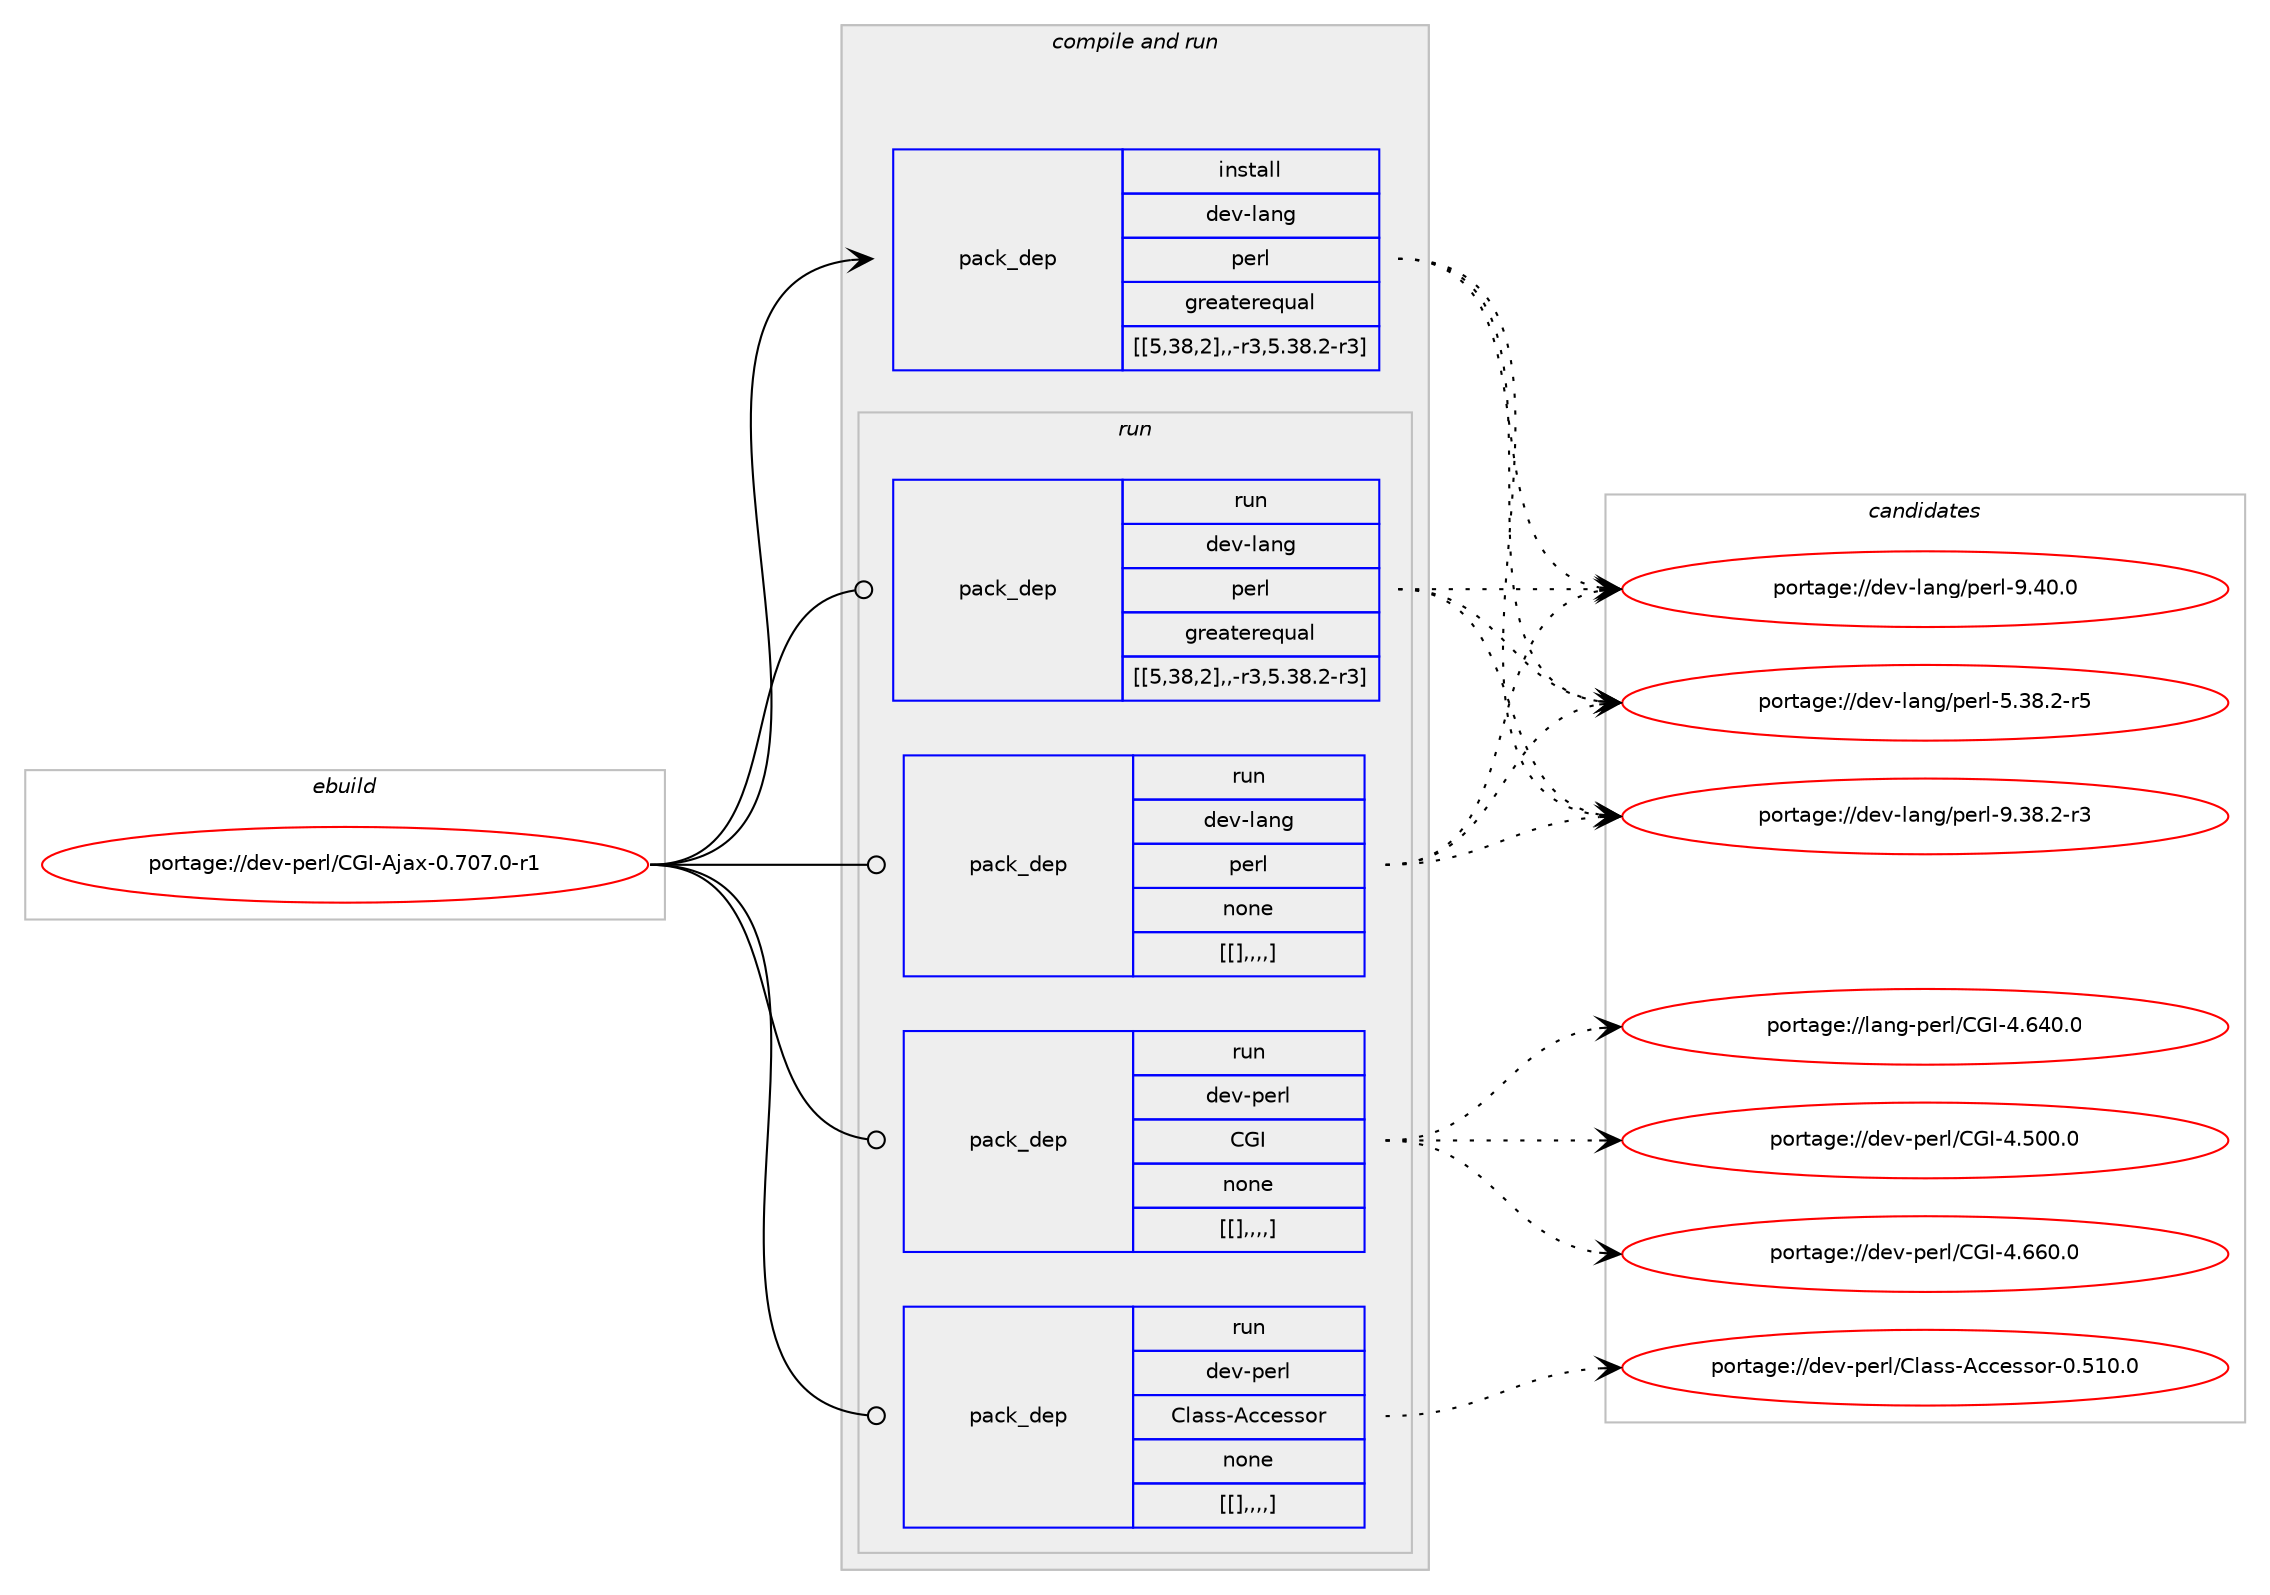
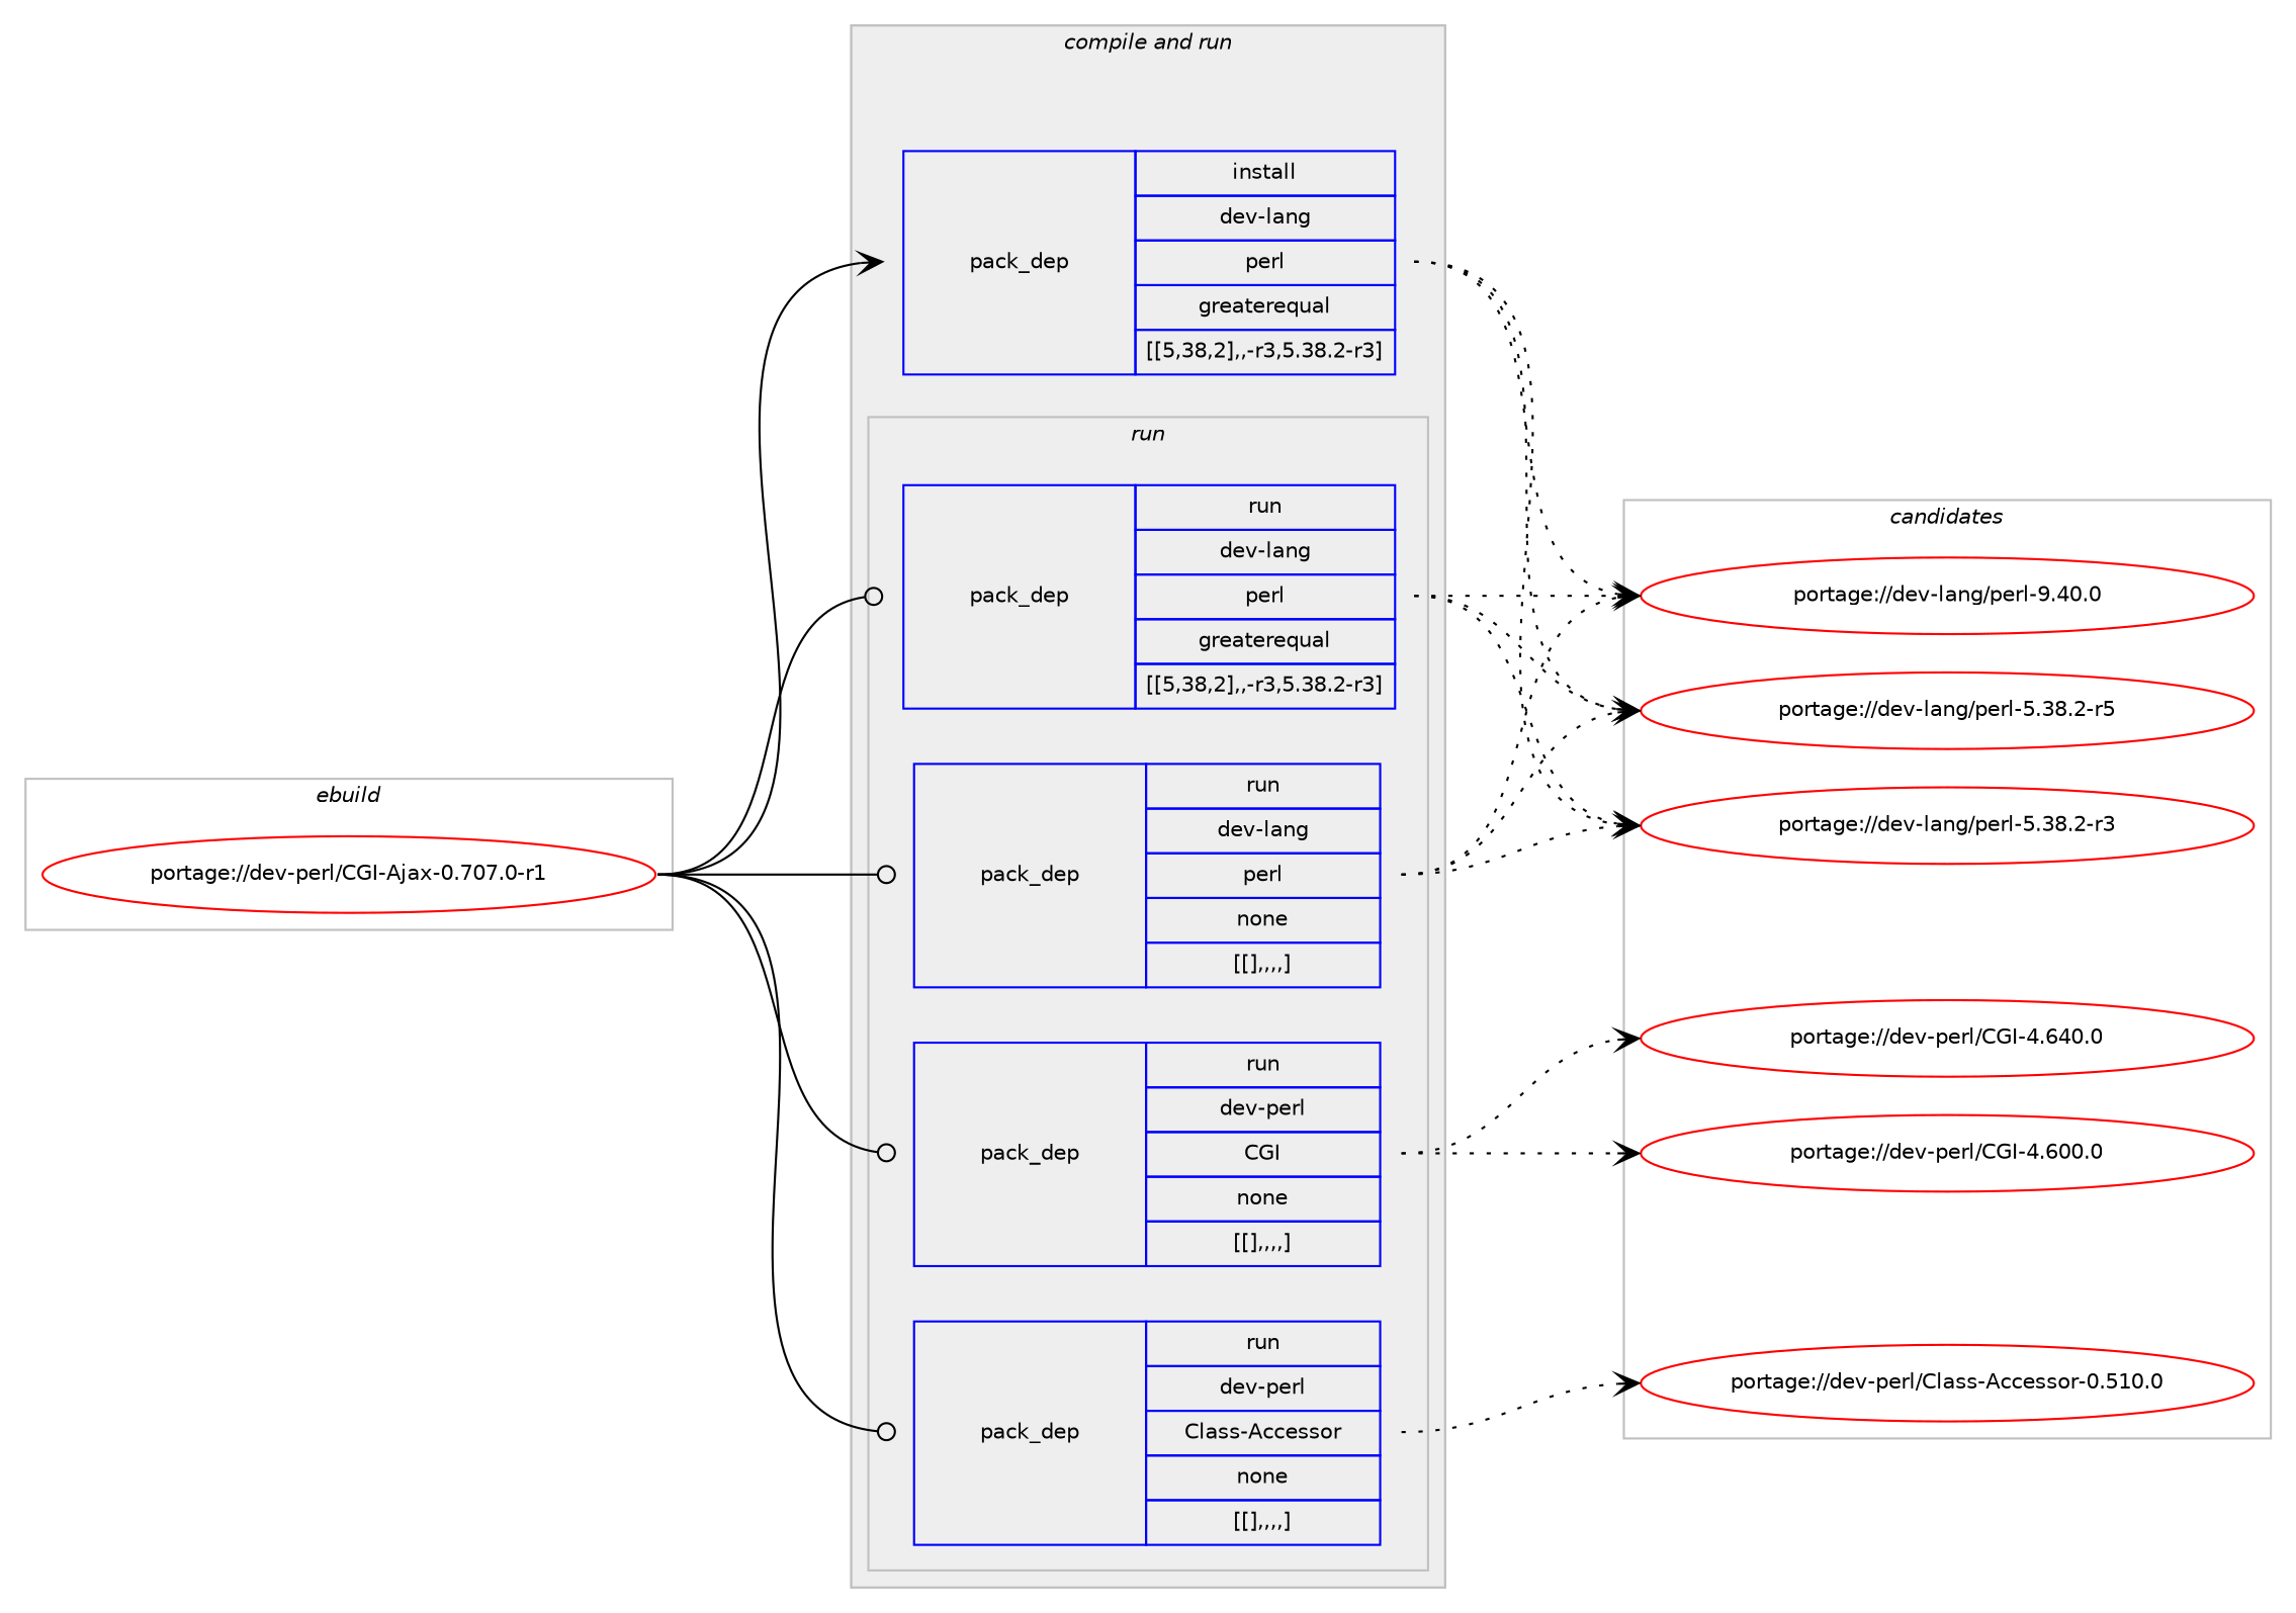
  digraph {
    compound=true
    concentrate=true
    fontname=Helvetica
    fontsize=10
    newrank=true
    rankdir=LR
    ranksep=1.5
    node [color=red fontname=Helvetica fontsize=10]
    edge [arrowhead=vee headport=w style=dotted tailport=e weight=100]
    n1 [label="portage://dev-perl/CGI-Ajax-0.707.0-r1" width=4]
    n2 [color=blue label=<<TABLE BORDER="0" CELLBORDER="1" CELLSPACING="0" CELLPADDING="4" WIDTH="220"><TR><TD ROWSPAN="6" CELLPADDING="30">pack_dep</TD></TR><TR><TD WIDTH="110">install</TD></TR><TR><TD>dev-lang</TD></TR><TR><TD>perl</TD></TR><TR><TD>greaterequal</TD></TR><TR><TD>[[5,38,2],,-r3,5.38.2-r3]</TD></TR></TABLE>> shape=none]
    n3 [color=blue label=<<TABLE BORDER="0" CELLBORDER="1" CELLSPACING="0" CELLPADDING="4" WIDTH="220"><TR><TD ROWSPAN="6" CELLPADDING="30">pack_dep</TD></TR><TR><TD WIDTH="110">run</TD></TR><TR><TD>dev-lang</TD></TR><TR><TD>perl</TD></TR><TR><TD>greaterequal</TD></TR><TR><TD>[[5,38,2],,-r3,5.38.2-r3]</TD></TR></TABLE>> shape=none]
    n4 [color=blue label=<<TABLE BORDER="0" CELLBORDER="1" CELLSPACING="0" CELLPADDING="4" WIDTH="220"><TR><TD ROWSPAN="6" CELLPADDING="30">pack_dep</TD></TR><TR><TD WIDTH="110">run</TD></TR><TR><TD>dev-lang</TD></TR><TR><TD>perl</TD></TR><TR><TD>none</TD></TR><TR><TD>[[],,,,]</TD></TR></TABLE>> shape=none]
    n5 [color=blue label=<<TABLE BORDER="0" CELLBORDER="1" CELLSPACING="0" CELLPADDING="4" WIDTH="220"><TR><TD ROWSPAN="6" CELLPADDING="30">pack_dep</TD></TR><TR><TD WIDTH="110">run</TD></TR><TR><TD>dev-perl</TD></TR><TR><TD>CGI</TD></TR><TR><TD>none</TD></TR><TR><TD>[[],,,,]</TD></TR></TABLE>> shape=none]
    n6 [color=blue label=<<TABLE BORDER="0" CELLBORDER="1" CELLSPACING="0" CELLPADDING="4" WIDTH="220"><TR><TD ROWSPAN="6" CELLPADDING="30">pack_dep</TD></TR><TR><TD WIDTH="110">run</TD></TR><TR><TD>dev-perl</TD></TR><TR><TD>Class-Accessor</TD></TR><TR><TD>none</TD></TR><TR><TD>[[],,,,]</TD></TR></TABLE>> shape=none]
    n7 [label="portage://dev-lang/perl-9.40.0" width=4]
    n8 [label="portage://dev-lang/perl-5.38.2-r5" width=4]
-   n9 [label="portage://dev-lang/perl-9.38.2-r3" width=4]
-   n10 [label="portage://dev-perl/CGI-4.660.0" width=4]
-   n11 [label="portage://lang-perl/CGI-4.640.0" width=4]
-   n12 [label="portage://dev-perl/CGI-4.500.0" width=4]
+   n9 [label="portage://dev-lang/perl-5.38.2-r3" width=4]
+   n11 [label="portage://dev-perl/CGI-4.640.0" width=4]
+   n12 [label="portage://dev-perl/CGI-4.600.0" width=4]
    n13 [label="portage://dev-perl/Class-Accessor-0.510.0" width=4]
    subgraph cluster_1 {
      color=gray
      label=<<i>ebuild</i>>
      n1
    }
    subgraph cluster_2 {
      color=gray
      label=<<i>dependencies</i>>
      subgraph cluster_3 {
        color=gray
        fillcolor="#eeeeee"
        label=<<i>compile</i>>
        style=filled
        subgraph sub_4 {
          color=gray
          fillcolor="#eeeeee"
          label=<<i>compile</i>>
          style=filled
          n2
        }
      }
      subgraph cluster_5 {
        color=gray
        fillcolor="#eeeeee"
        label=<<i>compile and run</i>>
        style=filled
      }
      subgraph cluster_6 {
        color=gray
        fillcolor="#eeeeee"
        label=<<i>run</i>>
        style=filled
        subgraph sub_7 {
          color=gray
          fillcolor="#eeeeee"
          label=<<i>run</i>>
          style=filled
          n3
        }
        subgraph sub_8 {
          color=gray
          fillcolor="#eeeeee"
          label=<<i>run</i>>
          style=filled
          n4
        }
        subgraph sub_9 {
          color=gray
          fillcolor="#eeeeee"
          label=<<i>run</i>>
          style=filled
          n5
        }
        subgraph sub_10 {
          color=gray
          fillcolor="#eeeeee"
          label=<<i>run</i>>
          style=filled
          n6
        }
      }
    }
    subgraph cluster_11 {
      color=gray
      label=<<i>candidates</i>>
      rank=same
      subgraph sub_12 {
        color=black
        label=<<i>candidates</i>>
        nodesep=1
        rank=same
        n7
        n8
        n9
      }
      subgraph sub_13 {
        color=black
        label=<<i>candidates</i>>
        nodesep=1
        rank=same
        n7
        n8
        n9
      }
      subgraph sub_14 {
        color=black
        label=<<i>candidates</i>>
        nodesep=1
        rank=same
        n7
        n8
        n9
      }
      subgraph sub_15 {
        color=black
        label=<<i>candidates</i>>
        nodesep=1
        rank=same
-       n10
        n11
        n12
      }
      subgraph sub_16 {
        color=black
        label=<<i>candidates</i>>
        nodesep=1
        rank=same
        n13
      }
    }
    n1 -> n2 [style=solid weight=20]
    n1 -> n3 [arrowhead=odot style=solid weight=20]
    n1 -> n4 [arrowhead=odot style=solid weight=20]
    n1 -> n5 [arrowhead=odot style=solid weight=20]
    n1 -> n6 [arrowhead=odot style=solid weight=20]
    n2 -> n7
    n2 -> n8
    n2 -> n9
    n3 -> n7
    n3 -> n8
    n3 -> n9
    n4 -> n7
    n4 -> n8
    n4 -> n9
-   n5 -> n10
    n5 -> n11
    n5 -> n12
    n6 -> n13
  }
